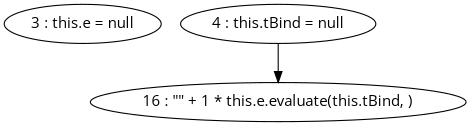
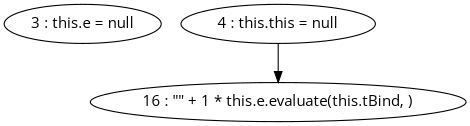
  digraph {
    fontname="Open Sans"
    node [fontname="Open Sans"]
    "3 : this.e = null"
-   "4 : this.tBind = null"
+   "4 : this.tBind = null" [label="4 : this.this = null"]
    "16 : \"\" + 1 * this.e.evaluate(this.tBind, )"
    "4 : this.tBind = null" -> "16 : \"\" + 1 * this.e.evaluate(this.tBind, )" [fontname="Open Sans"]
  }
